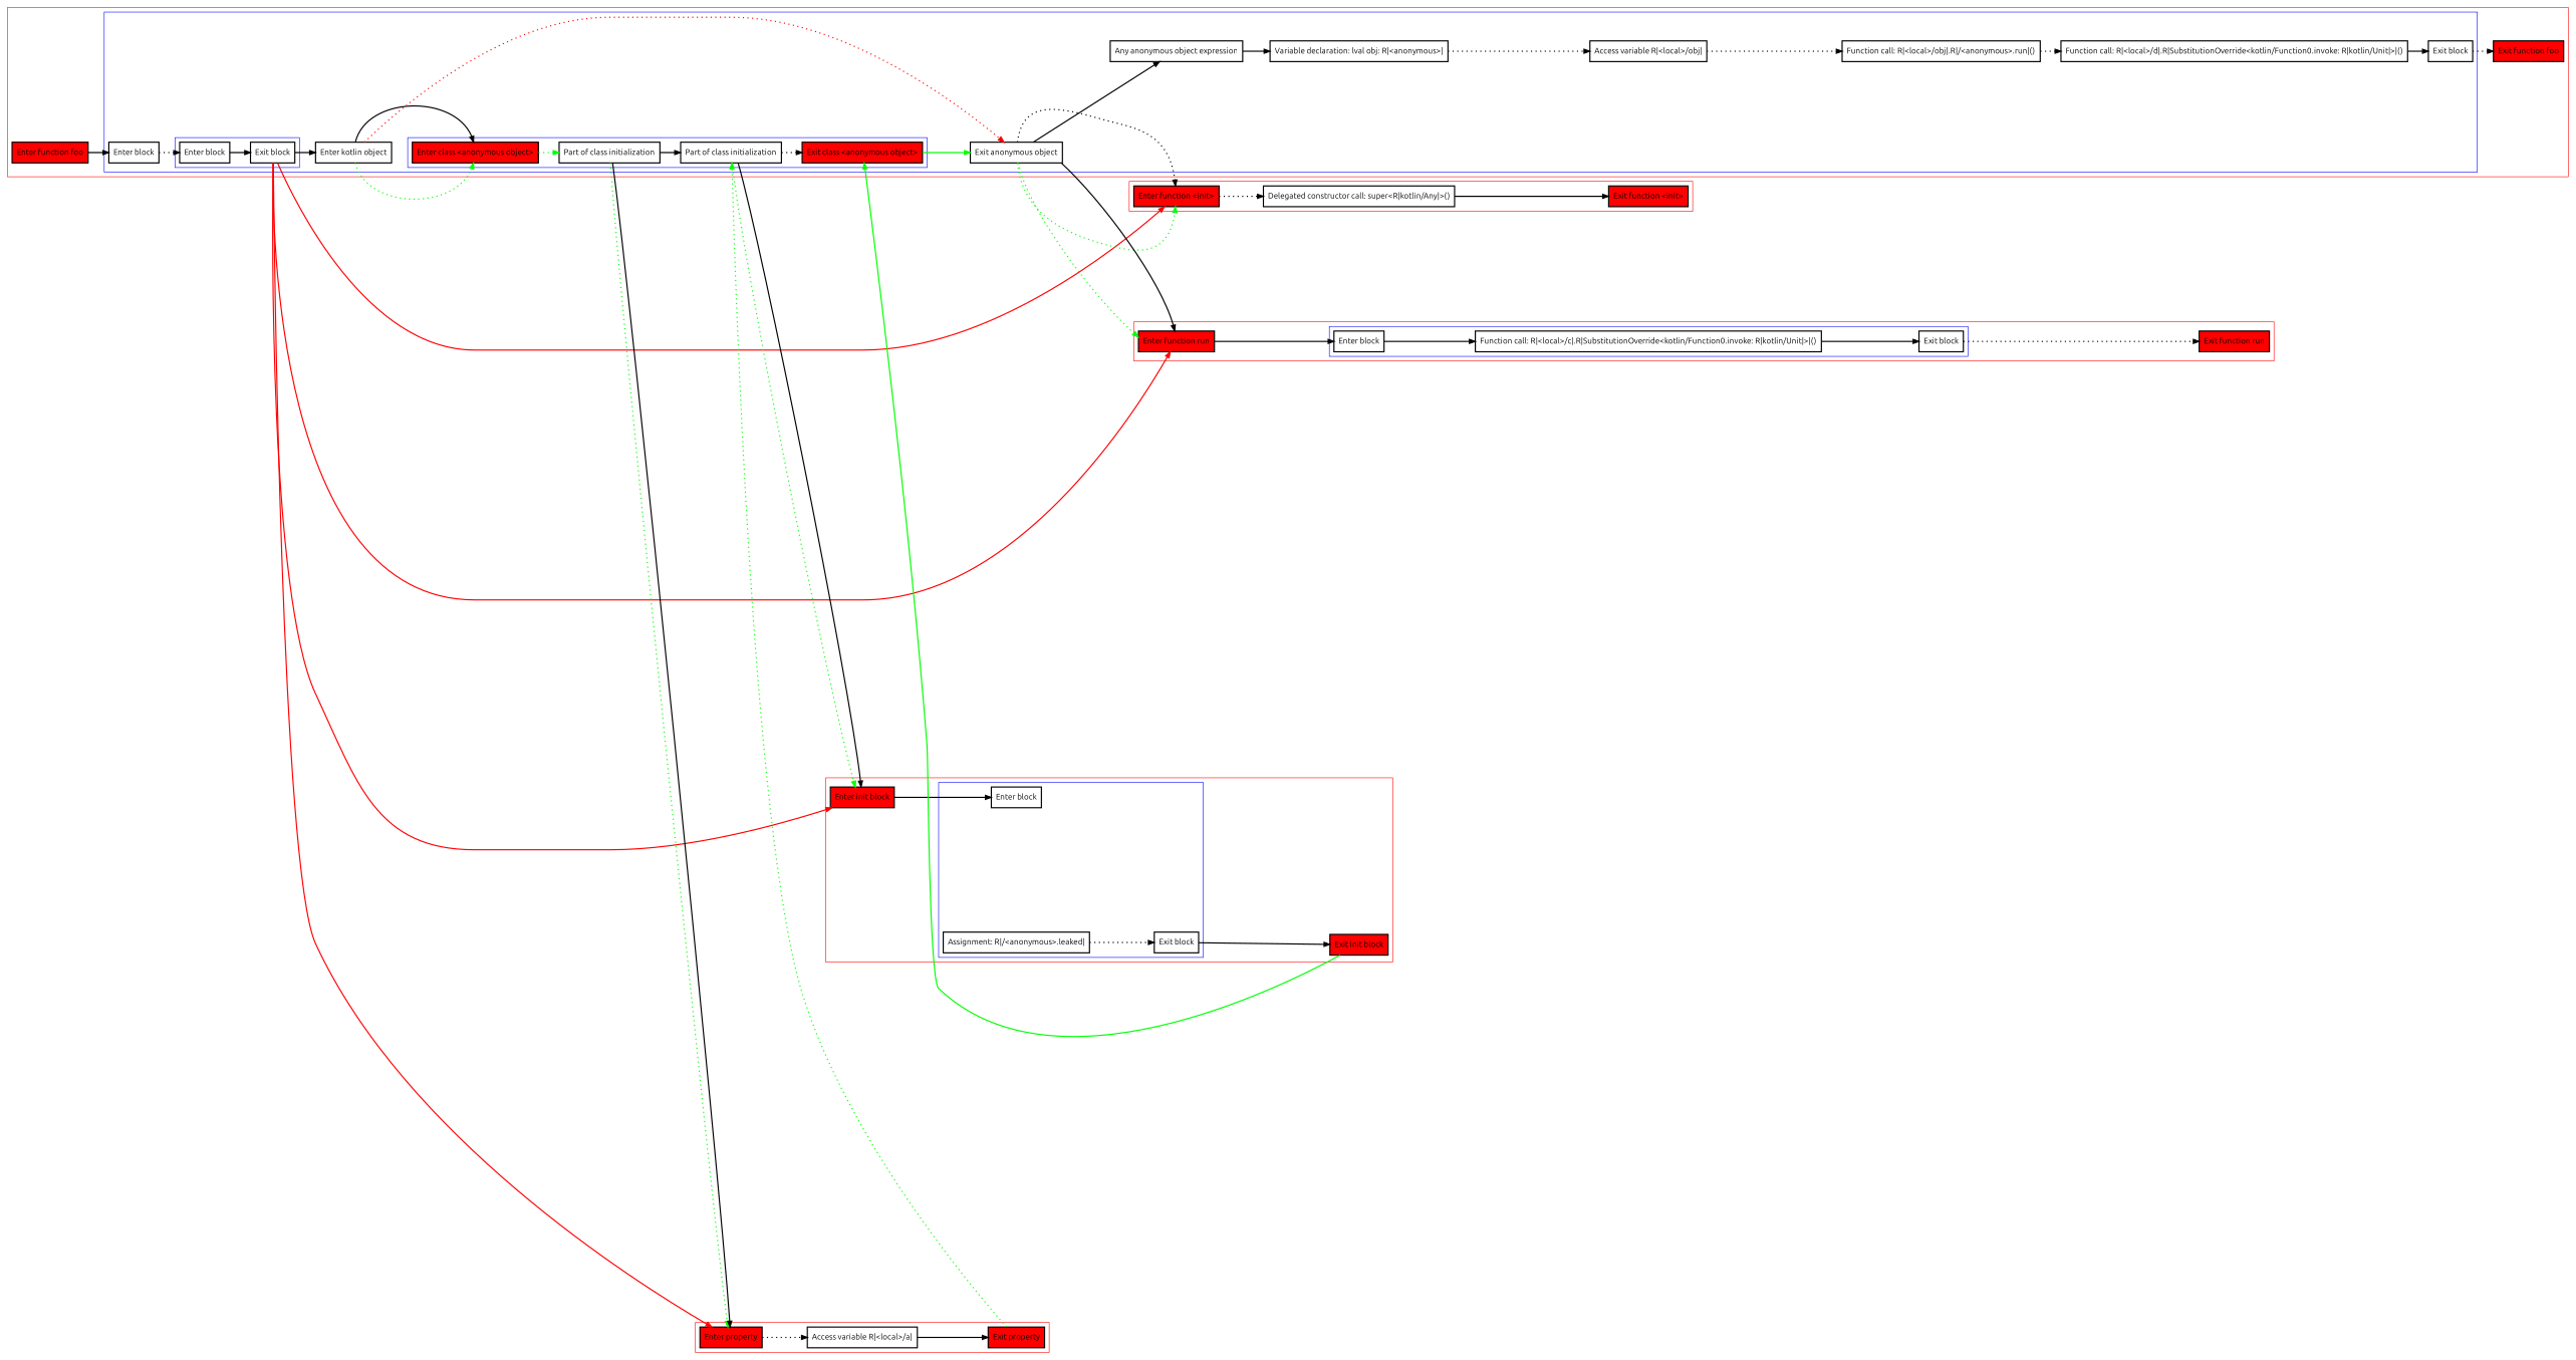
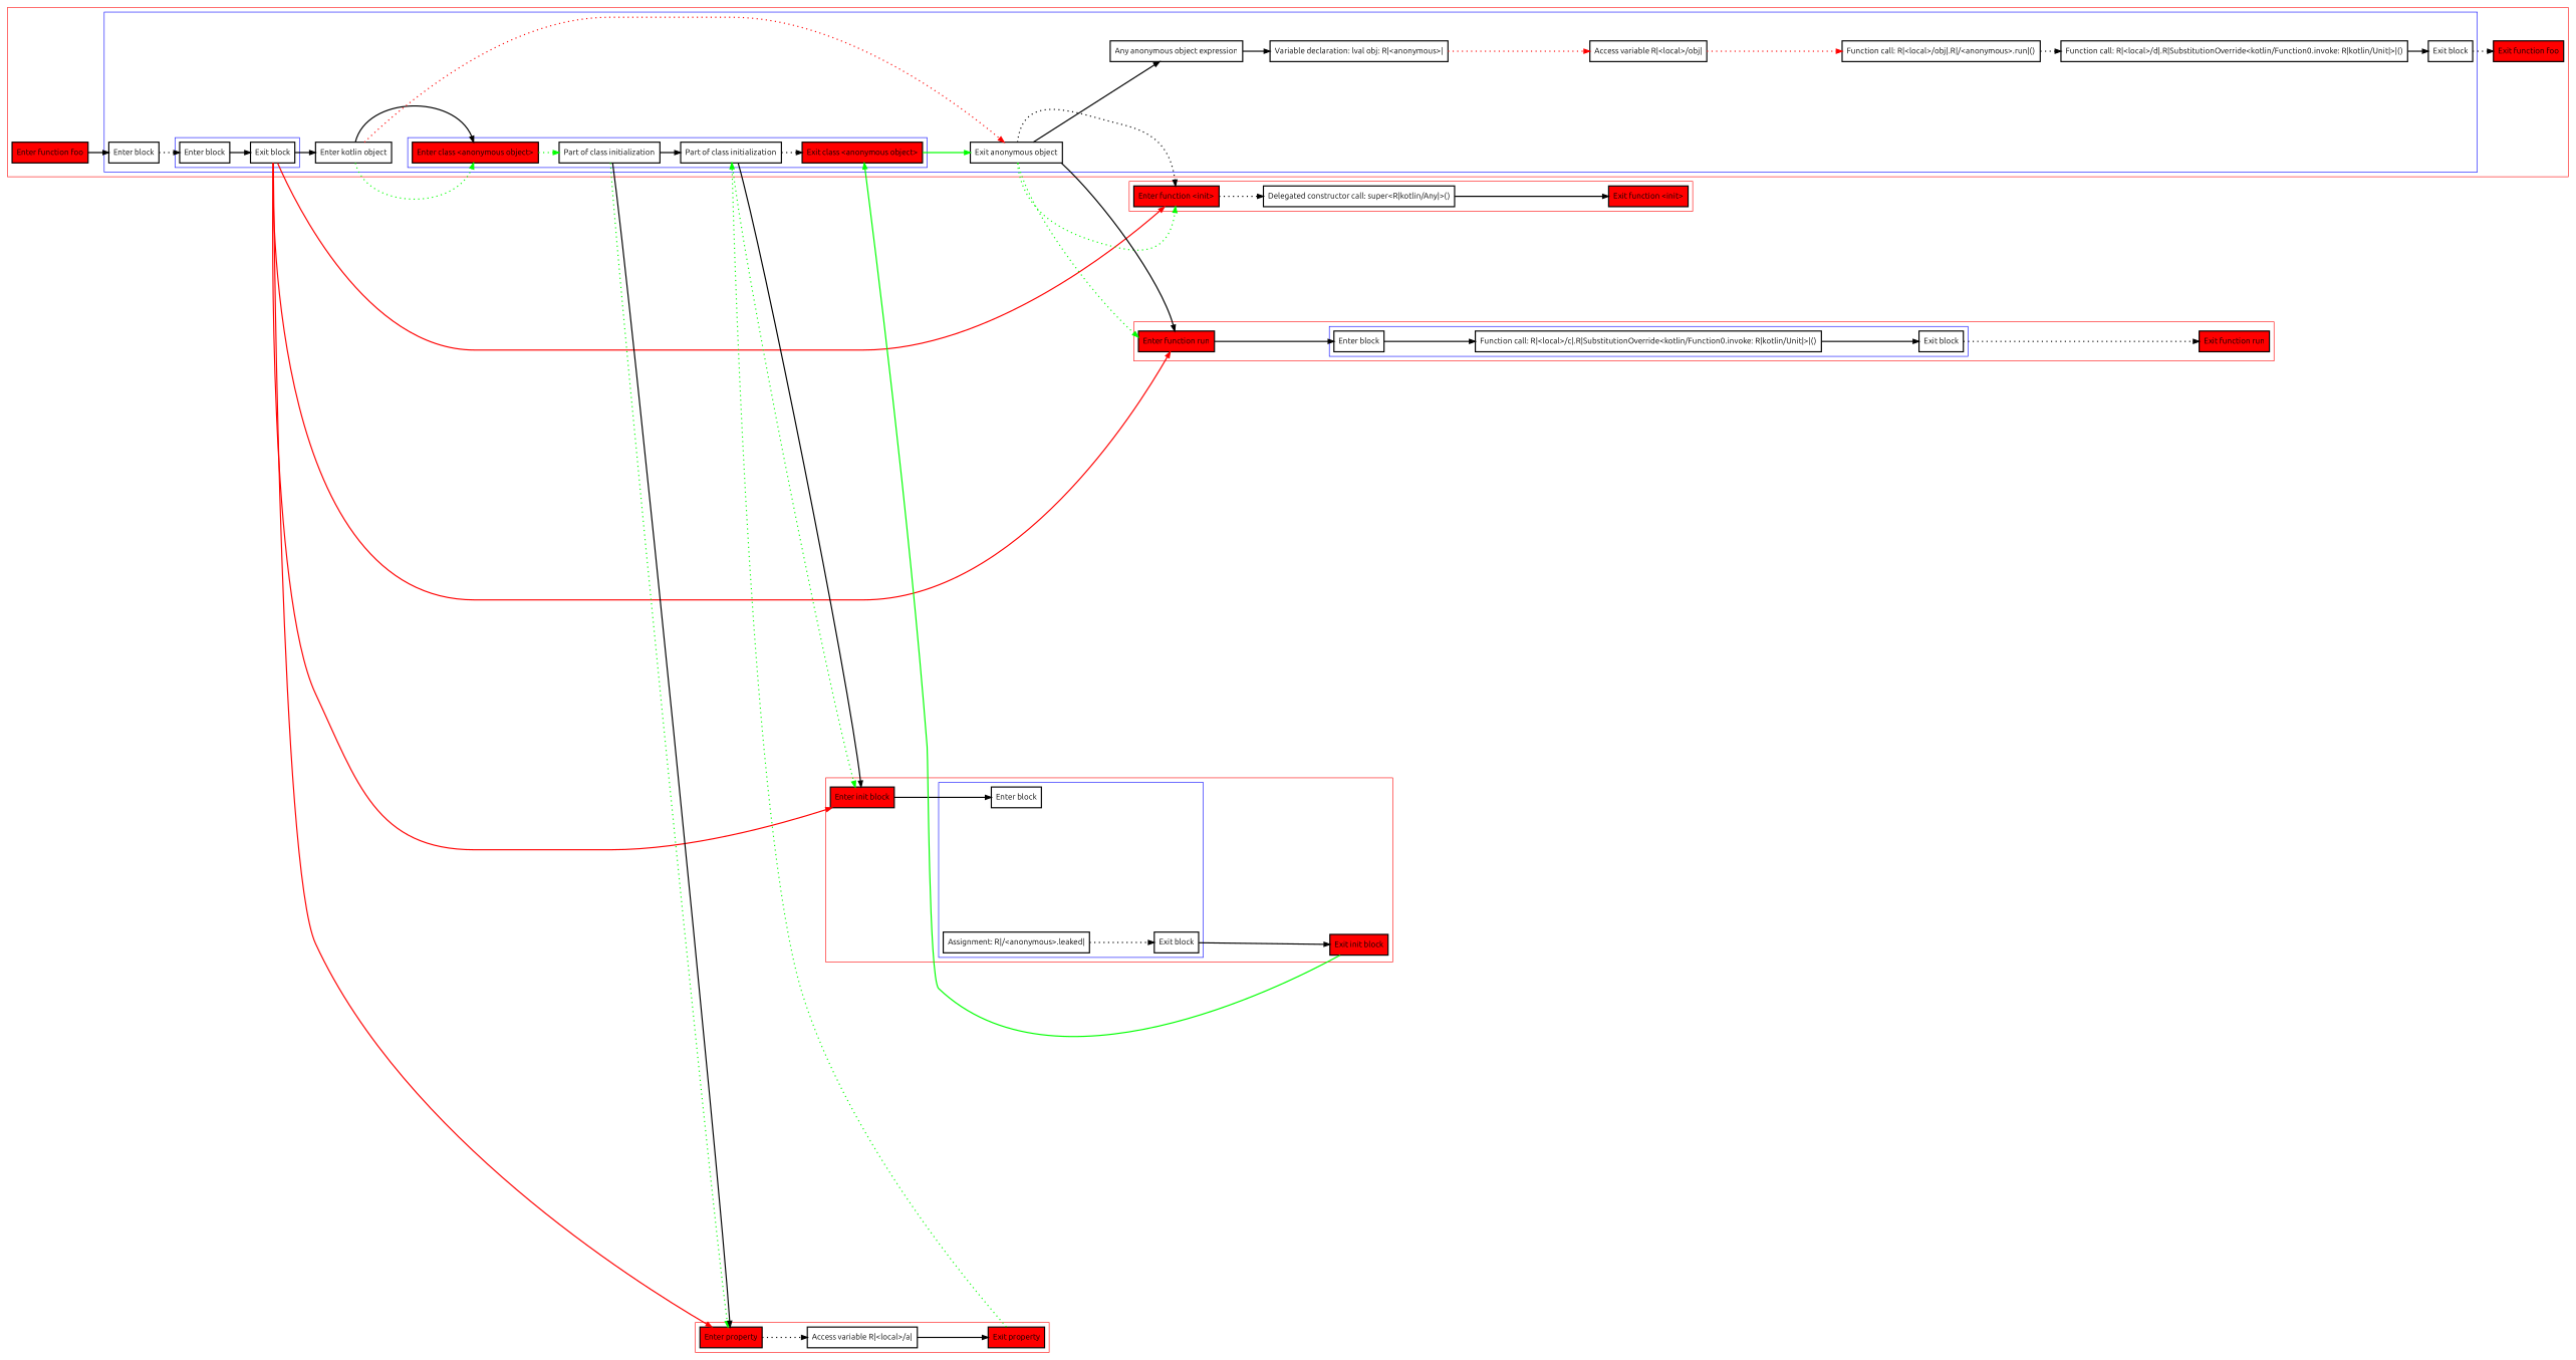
  digraph {
    fontname=Ubuntu
    nodesep=3
    rankdir=LR
    node [fontname=Ubuntu penwidth=2 shape=box]
    edge [fontname=Ubuntu penwidth=2 style=bold]
    n1 [label="Enter block"]
    n2 [label="Exit block"]
    n3 [fillcolor=red label="Enter class <anonymous object>" style=filled]
    n4 [label="Part of class initialization"]
    n5 [label="Part of class initialization"]
    n6 [fillcolor=red label="Exit class <anonymous object>" style=filled]
    n7 [label="Enter block"]
    n8 [label="Enter kotlin object"]
    n9 [label="Exit anonymous object"]
    n10 [label="Any anonymous object expression"]
    n11 [label="Variable declaration: lval obj: R|<anonymous>|"]
    n12 [label="Access variable R|<local>/obj|"]
    n13 [label="Function call: R|<local>/obj|.R|/<anonymous>.run|()"]
    n14 [label="Function call: R|<local>/d|.R|SubstitutionOverride<kotlin/Function0.invoke: R|kotlin/Unit|>|()"]
    n15 [label="Exit block"]
    n16 [fillcolor=red label="Enter function foo" style=filled]
    n17 [fillcolor=red label="Exit function foo" style=filled]
    n18 [fillcolor=red label="Enter function <init>" style=filled]
    n19 [label="Delegated constructor call: super<R|kotlin/Any|>()"]
    n20 [fillcolor=red label="Exit function <init>" style=filled]
    n21 [label="Enter block"]
    n22 [label="Assignment: R|/<anonymous>.leaked|"]
    n23 [label="Exit block"]
    n24 [fillcolor=red label="Enter init block" style=filled]
    n25 [fillcolor=red label="Exit init block" style=filled]
    n26 [fillcolor=red label="Enter property" style=filled]
    n27 [label="Access variable R|<local>/a|"]
    n28 [fillcolor=red label="Exit property" style=filled]
    n29 [label="Enter block"]
    n30 [label="Function call: R|<local>/c|.R|SubstitutionOverride<kotlin/Function0.invoke: R|kotlin/Unit|>|()"]
    n31 [label="Exit block"]
    n32 [fillcolor=red label="Enter function run" style=filled]
    n33 [fillcolor=red label="Exit function run" style=filled]
    subgraph cluster_1 {
      color=red
      n16
      n17
      subgraph cluster_2 {
        color=blue
        n7
        n8
        n9
        n10
        n11
        n12
        n13
        n14
        n15
        subgraph cluster_3 {
          color=blue
          n1
          n2
        }
        subgraph cluster_4 {
          color=blue
          n3
          n4
          n5
          n6
        }
      }
    }
    subgraph cluster_5 {
      color=red
      n18
      n19
      n20
    }
    subgraph cluster_6 {
      color=red
      n24
      n25
      subgraph cluster_7 {
        color=blue
        n21
        n22
        n23
      }
    }
    subgraph cluster_8 {
      color=red
      n26
      n27
      n28
    }
    subgraph cluster_9 {
      color=red
      n32
      n33
      subgraph cluster_10 {
        color=blue
        n29
        n30
        n31
      }
    }
    n1 -> n2
    n2 -> n8
    n2 -> n18 [color=red]
    n2 -> n24 [color=red]
    n2 -> n26 [color=red]
    n2 -> n32 [color=red]
    n3 -> n4 [color=green style=dotted]
    n4 -> n5
    n4 -> n26 [color=green style=dotted]
    n4 -> n26
    n5 -> n6 [style=dotted]
    n5 -> n24 [color=green style=dotted]
    n5 -> n24
    n6 -> n9 [color=green]
    n7 -> n1 [style=dotted]
    n8 -> n3 [color=green style=dotted]
    n8 -> n3
    n8 -> n9 [color=red style=dotted]
    n9 -> n10
    n9 -> n18 [color=green style=dotted]
    n9 -> n18 [style=dotted]
    n9 -> n32 [color=green style=dotted]
    n9 -> n32
    n10 -> n11
-   n11 -> n12 [style=dotted]
-   n12 -> n13 [style=dotted]
+   n11 -> n12 [style=dotted color=red]
+   n12 -> n13 [style=dotted color=red]
    n13 -> n14 [style=dotted]
    n14 -> n15
    n15 -> n17 [style=dotted]
    n16 -> n7
    n18 -> n19 [style=dotted]
    n19 -> n20
    n22 -> n23 [style=dotted]
    n23 -> n25
    n24 -> n21
    n25 -> n6 [color=green]
    n26 -> n27 [style=dotted]
    n27 -> n28
    n28 -> n5 [color=green style=dotted]
    n29 -> n30
    n30 -> n31
    n31 -> n33 [style=dotted]
    n32 -> n29
  }
